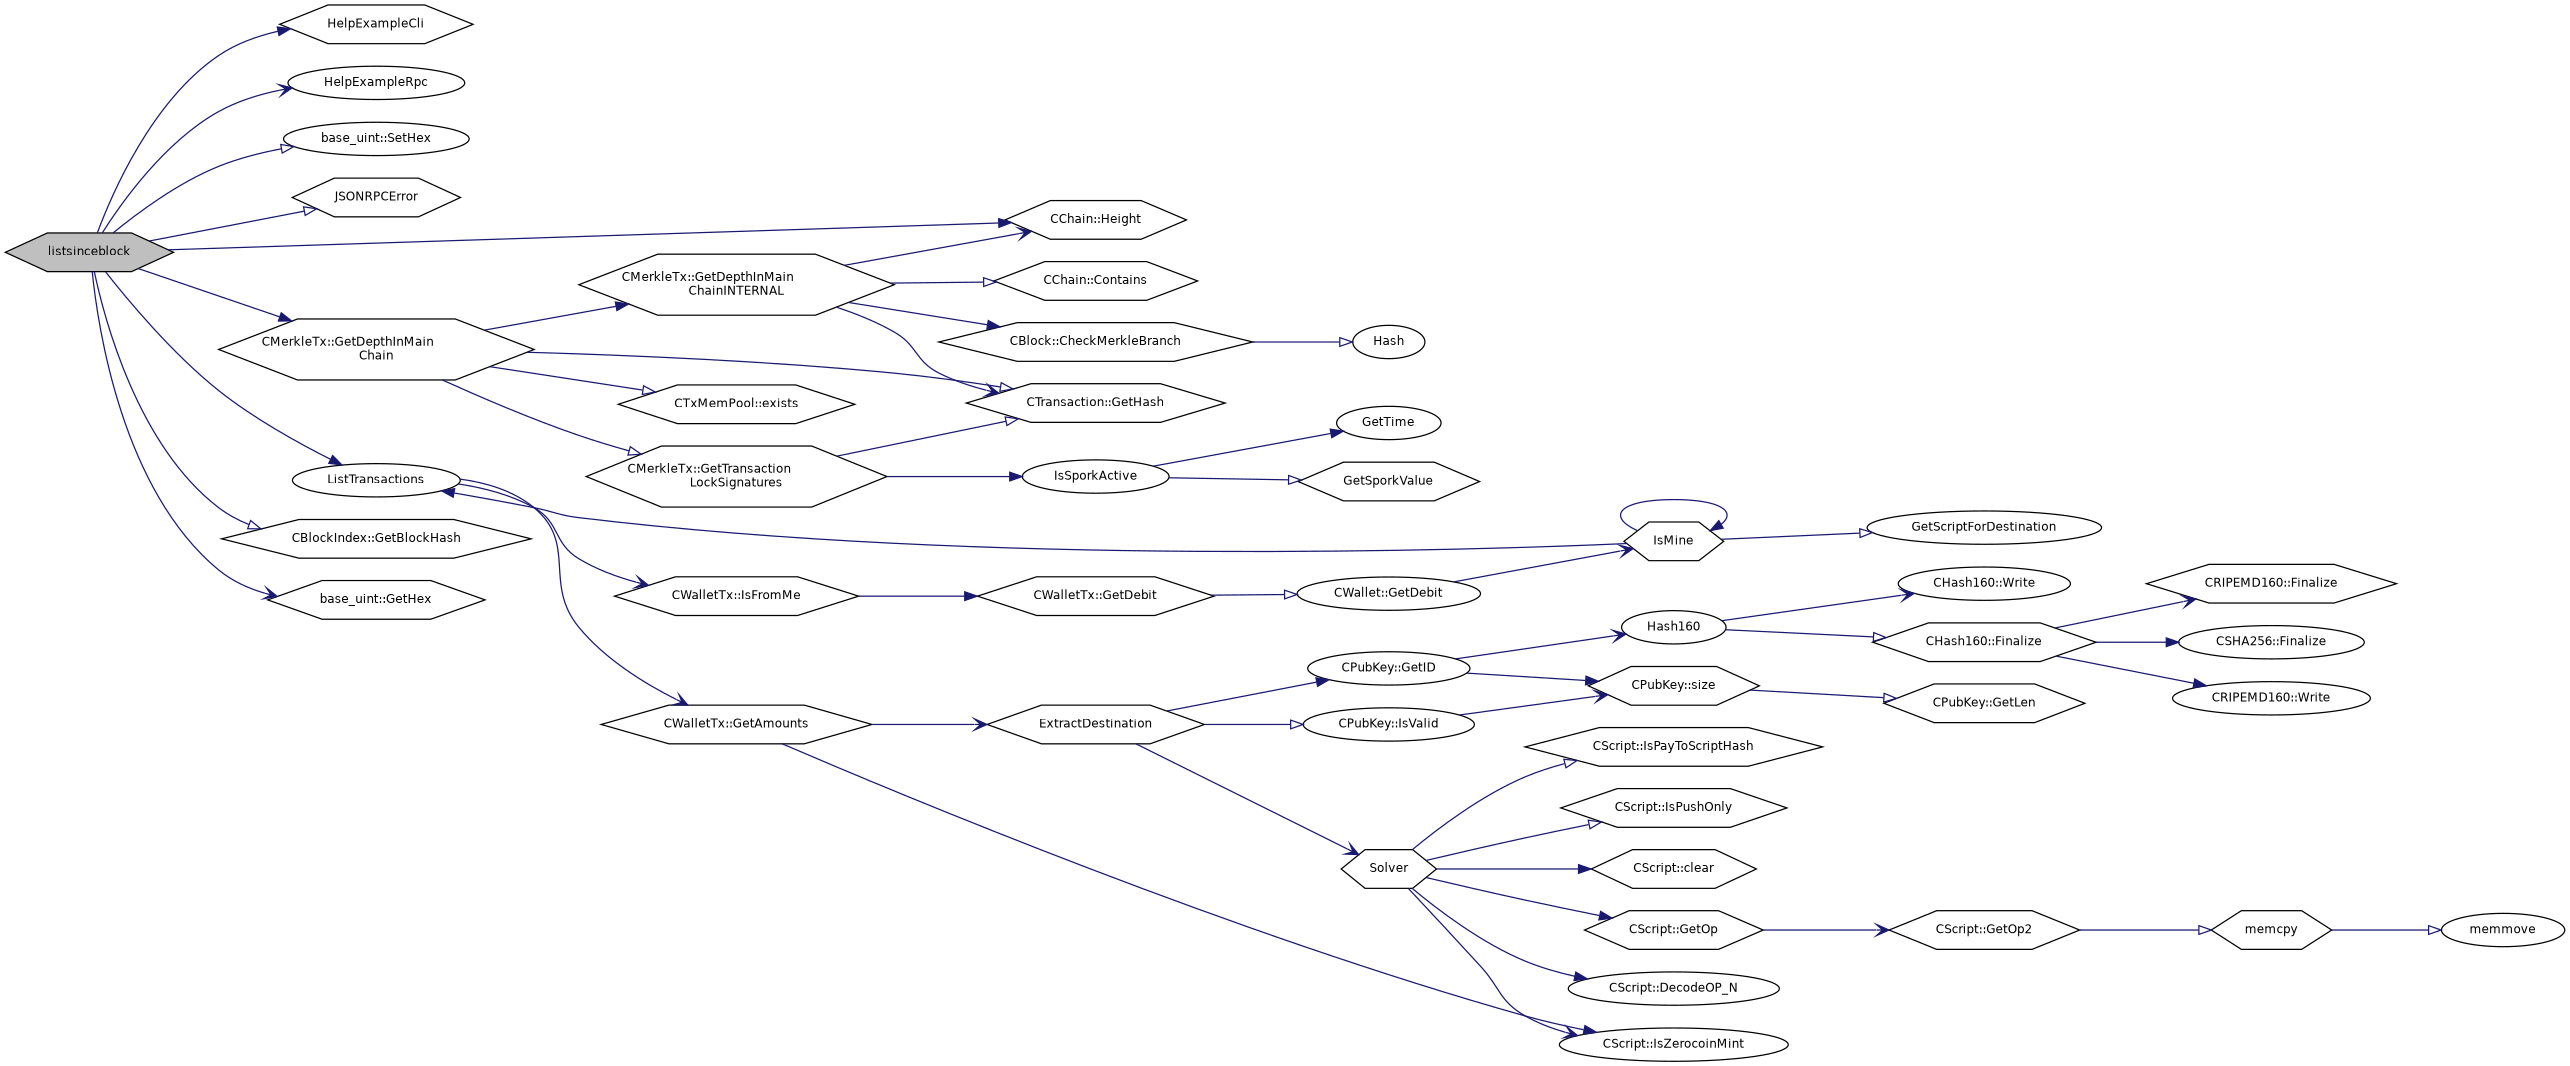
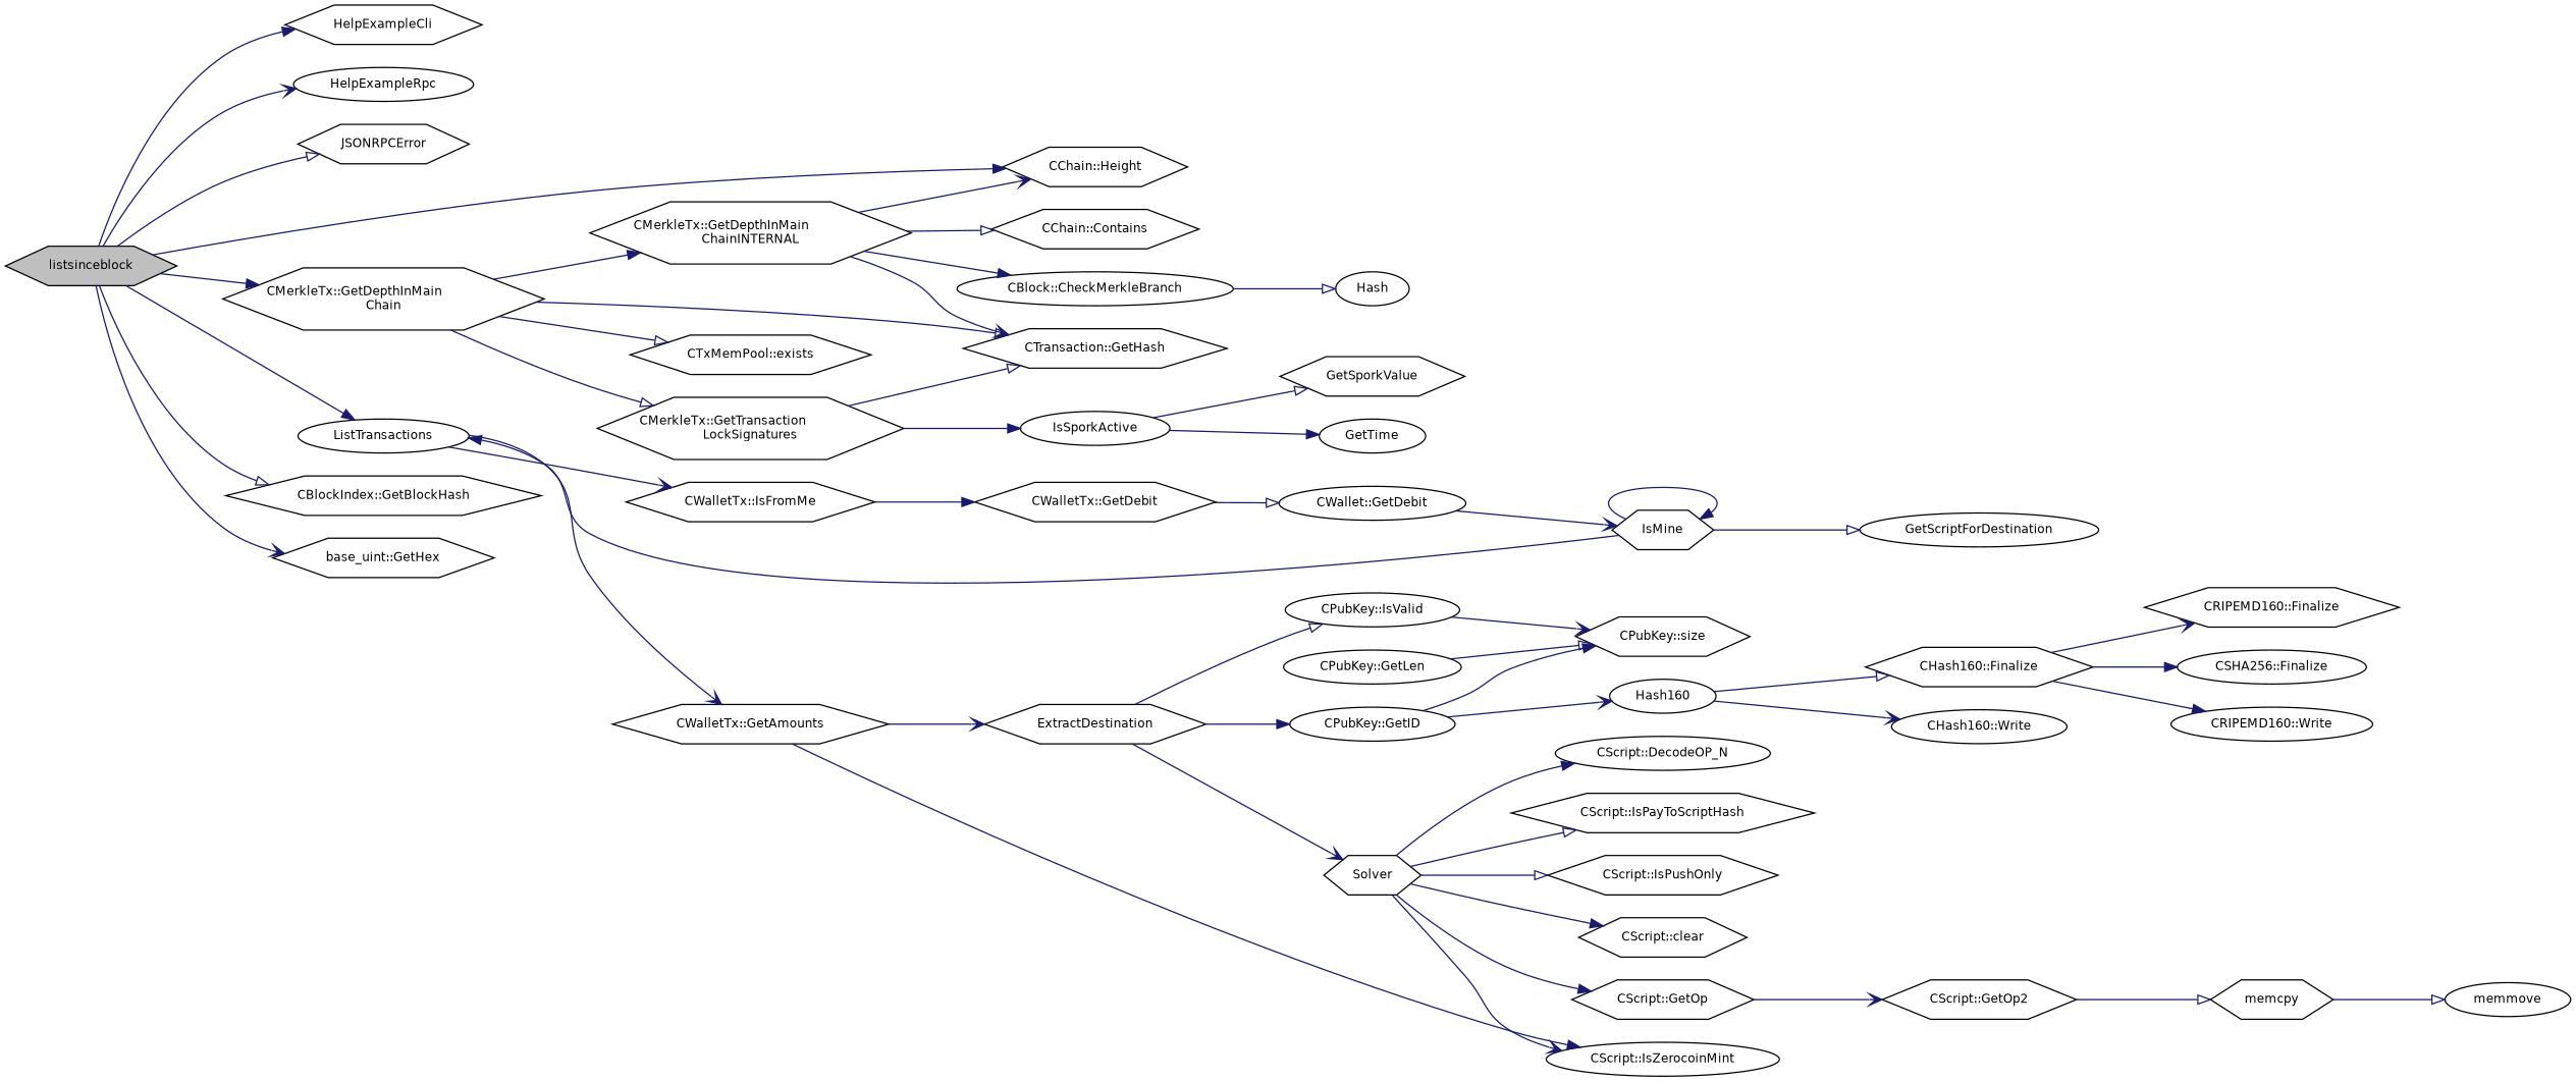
  digraph {
    rankdir=LR
    node [color=black fillcolor=white fontname=Helvetica fontsize=10 shape=hexagon style=filled]
    edge [arrowhead=normal color=midnightblue fontname=Helvetica fontsize=10 labelfontname=Helvetica labelfontsize=10 style=solid]
    n1 [fillcolor=grey75 fontcolor=black height=0.2 label=listsinceblock width=0.4]
    n2 [height=0.2 label=HelpExampleCli width=0.4]
    n3 [height=0.2 label=HelpExampleRpc shape=ellipse width=0.4]
-   n4 [height=0.2 label="base_uint::SetHex" shape=ellipse width=0.4]
    n5 [height=0.2 label=JSONRPCError width=0.4]
    n6 [height=0.2 label="CChain::Height" width=0.4]
    n7 [height=0.2 label="CMerkleTx::GetDepthInMain\lChain" width=0.4]
    n8 [height=0.2 label=ListTransactions shape=ellipse width=0.4]
    n9 [height=0.2 label="CBlockIndex::GetBlockHash" width=0.4]
    n10 [height=0.2 label="base_uint::GetHex" width=0.4]
    n11 [height=0.2 label="CMerkleTx::GetDepthInMain\lChainINTERNAL" width=0.4]
    n12 [height=0.2 label="CTransaction::GetHash" width=0.4]
    n13 [height=0.2 label="CTxMemPool::exists" width=0.4]
    n14 [height=0.2 label="CMerkleTx::GetTransaction\lLockSignatures" width=0.4]
    n15 [height=0.2 label="CWalletTx::GetAmounts" width=0.4]
    n16 [height=0.2 label="CWalletTx::IsFromMe" width=0.4]
    n17 [height=0.2 label="CChain::Contains" width=0.4]
-   n18 [height=0.2 label="CBlock::CheckMerkleBranch" width=0.4]
+   n18 [height=0.2 label="CBlock::CheckMerkleBranch" shape=ellipse width=0.4]
    n19 [height=0.2 label=IsSporkActive shape=ellipse width=0.4]
    n20 [height=0.2 label=Hash shape=ellipse width=0.4]
    n21 [height=0.2 label=GetSporkValue width=0.4]
    n22 [height=0.2 label=GetTime shape=ellipse width=0.4]
    n23 [height=0.2 label="CScript::IsZerocoinMint" shape=ellipse width=0.4]
    n24 [height=0.2 label=ExtractDestination width=0.4]
    n25 [height=0.2 label="CWalletTx::GetDebit" width=0.4]
    n26 [height=0.2 label=IsMine width=0.4]
    n27 [height=0.2 label=GetScriptForDestination shape=ellipse width=0.4]
    n28 [height=0.2 label=Solver width=0.4]
    n29 [height=0.2 label="CPubKey::IsValid" shape=ellipse width=0.4]
    n30 [height=0.2 label="CPubKey::GetID" shape=ellipse width=0.4]
    n31 [height=0.2 label="CScript::IsPayToScriptHash" width=0.4]
    n32 [height=0.2 label="CScript::IsPushOnly" width=0.4]
    n33 [height=0.2 label="CScript::clear" width=0.4]
    n34 [height=0.2 label="CScript::GetOp" width=0.4]
    n35 [height=0.2 label="CScript::DecodeOP_N" shape=ellipse width=0.4]
    n36 [height=0.2 label="CPubKey::size" width=0.4]
    n37 [height=0.2 label=Hash160 shape=ellipse width=0.4]
    n38 [height=0.2 label="CScript::GetOp2" width=0.4]
    n39 [height=0.2 label=memcpy width=0.4]
    n40 [height=0.2 label=memmove shape=ellipse width=0.4]
-   n41 [height=0.2 label="CPubKey::GetLen" width=0.4]
+   n41 [height=0.2 label="CPubKey::GetLen" shape=ellipse width=0.4]
    n42 [height=0.2 label="CHash160::Write" shape=ellipse width=0.4]
    n43 [height=0.2 label="CHash160::Finalize" width=0.4]
    n44 [height=0.2 label="CSHA256::Finalize" shape=ellipse width=0.4]
    n45 [height=0.2 label="CRIPEMD160::Write" shape=ellipse width=0.4]
    n46 [height=0.2 label="CRIPEMD160::Finalize" width=0.4]
    n47 [height=0.2 label="CWallet::GetDebit" shape=ellipse width=0.4]
    n1 -> n2
    n1 -> n3 [arrowhead=vee]
-   n1 -> n4 [arrowhead=onormal]
    n1 -> n5 [arrowhead=onormal]
    n1 -> n6
    n1 -> n7
    n1 -> n8
    n1 -> n9 [arrowhead=onormal]
    n1 -> n10 [arrowhead=vee]
    n7 -> n11
    n7 -> n12 [arrowhead=onormal]
    n7 -> n13 [arrowhead=onormal]
    n7 -> n14 [arrowhead=onormal]
    n8 -> n15 [arrowhead=vee]
    n8 -> n16 [arrowhead=vee]
    n11 -> n6 [arrowhead=vee]
    n11 -> n12 [arrowhead=vee]
    n11 -> n17 [arrowhead=onormal]
    n11 -> n18
    n14 -> n12 [arrowhead=onormal]
    n14 -> n19
    n15 -> n23
    n15 -> n24 [arrowhead=vee]
    n16 -> n25
    n18 -> n20 [arrowhead=onormal]
    n19 -> n21 [arrowhead=onormal]
    n19 -> n22
    n24 -> n28 [arrowhead=vee]
    n24 -> n29 [arrowhead=onormal]
    n24 -> n30
    n25 -> n47 [arrowhead=onormal]
    n26 -> n8
    n26 -> n26
    n26 -> n27 [arrowhead=onormal]
    n28 -> n23 [arrowhead=vee]
    n28 -> n31 [arrowhead=onormal]
    n28 -> n32 [arrowhead=onormal]
    n28 -> n33
    n28 -> n34
    n28 -> n35
    n29 -> n36 [arrowhead=vee]
    n30 -> n36
    n30 -> n37 [arrowhead=vee]
    n34 -> n38 [arrowhead=vee]
-   n36 -> n41 [arrowhead=onormal]
+   n41 -> n36 [arrowhead=onormal]
    n37 -> n42 [arrowhead=vee]
    n37 -> n43 [arrowhead=onormal]
    n38 -> n39 [arrowhead=onormal]
    n39 -> n40 [arrowhead=onormal]
    n43 -> n44
    n43 -> n45
    n43 -> n46 [arrowhead=vee]
    n47 -> n26 [arrowhead=vee]
  }
